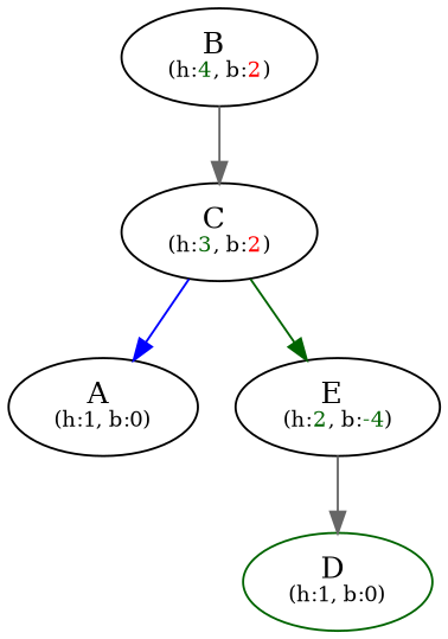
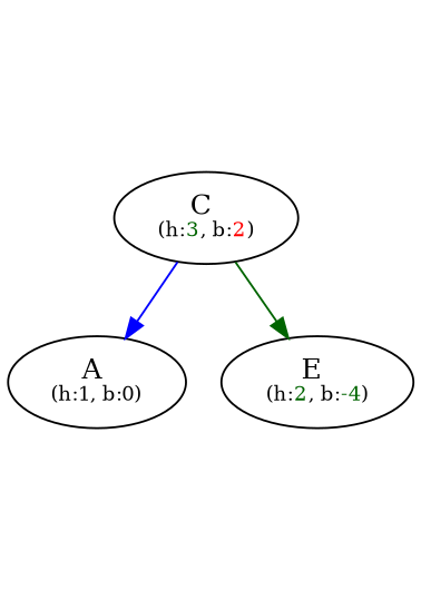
  digraph {
    edge [color=gray40]
-   n1 [label=<B <br/><font point-size="10">(h:<font color="darkgreen">4</font>, b:<font color="red">2</font>)</font>>]
    n2 [label=<C <br/><font point-size="10">(h:<font color="darkgreen">3</font>, b:<font color="red">2</font>)</font>>]
    n3 [label=<A <br/><font point-size="10">(h:1, b:0)</font>>]
    n4 [label=<E <br/><font point-size="10">(h:<font color="darkgreen">2</font>, b:<font color="darkgreen">-4</font>)</font>>]
-   n5 [color=darkgreen label=<D <br/><font point-size="10">(h:1, b:0)</font>>]
-   n1 -> n2
    n2 -> n3 [color=blue]
    n2 -> n4 [color=darkgreen]
-   n4 -> n5
  }
